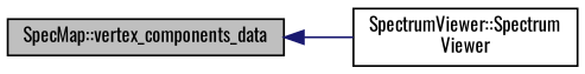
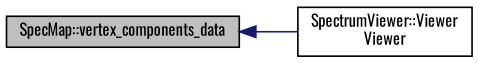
  digraph {
    rankdir=LR
    fontname=Oswald
    node [color=black fontname=Oswald fontsize=10 shape=record style=filled]
    n1 [fillcolor=grey75 fontcolor=black height=0.2 label="SpecMap::vertex_components_data" width=0.4]
-   n2 [fillcolor=white height=0.2 label="SpectrumViewer::Spectrum\lViewer" width=0.4]
+   n2 [fillcolor=white height=0.2 label="SpectrumViewer::Viewer\lViewer" width=0.4]
    n1 -> n2 [color=midnightblue dir=back fontname=Oswald fontsize=10 labelfontname=Helvetica labelfontsize=10 style=solid]
  }
